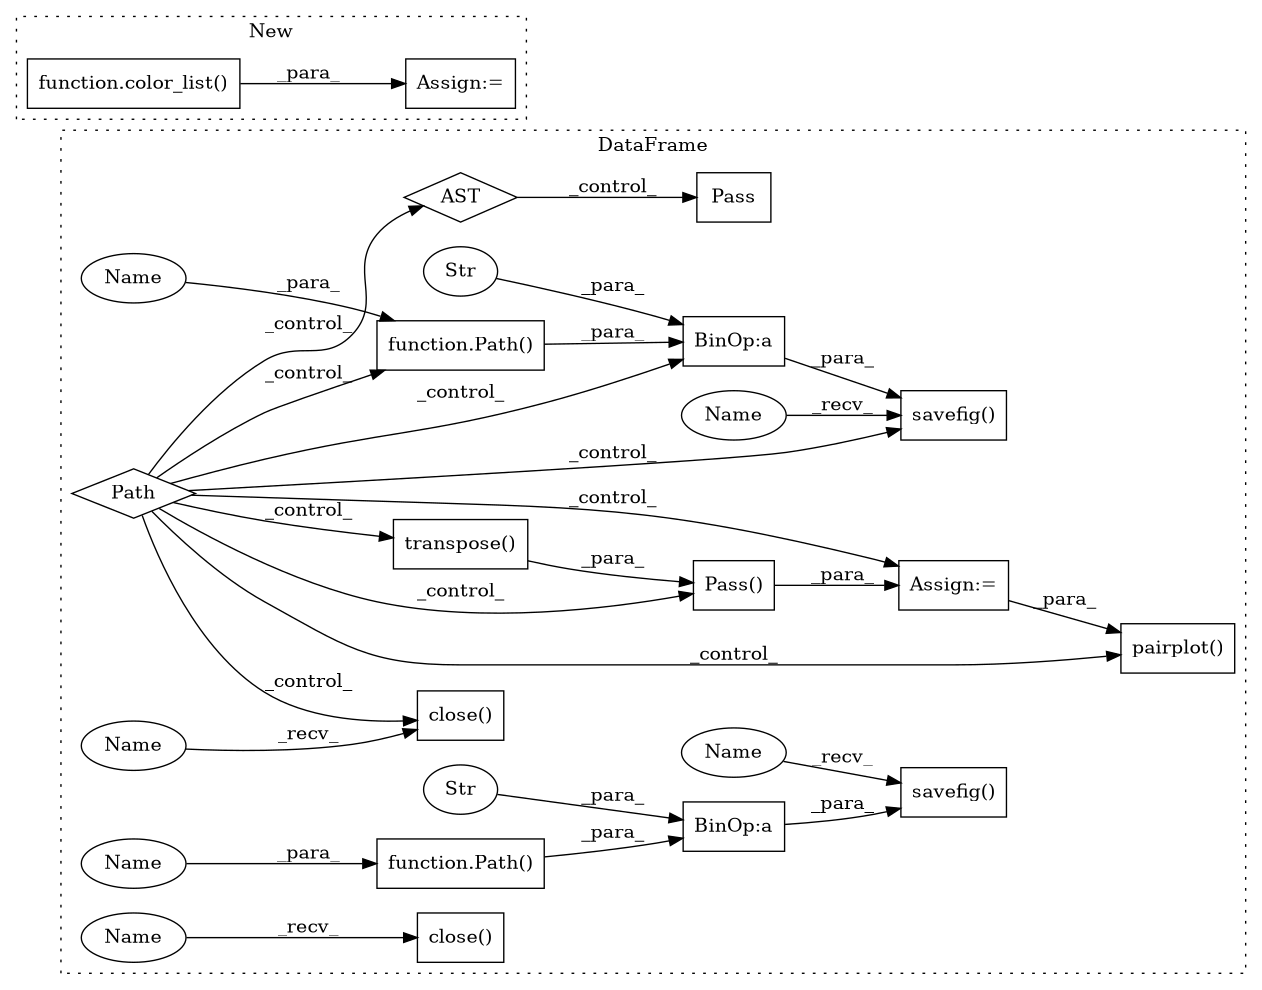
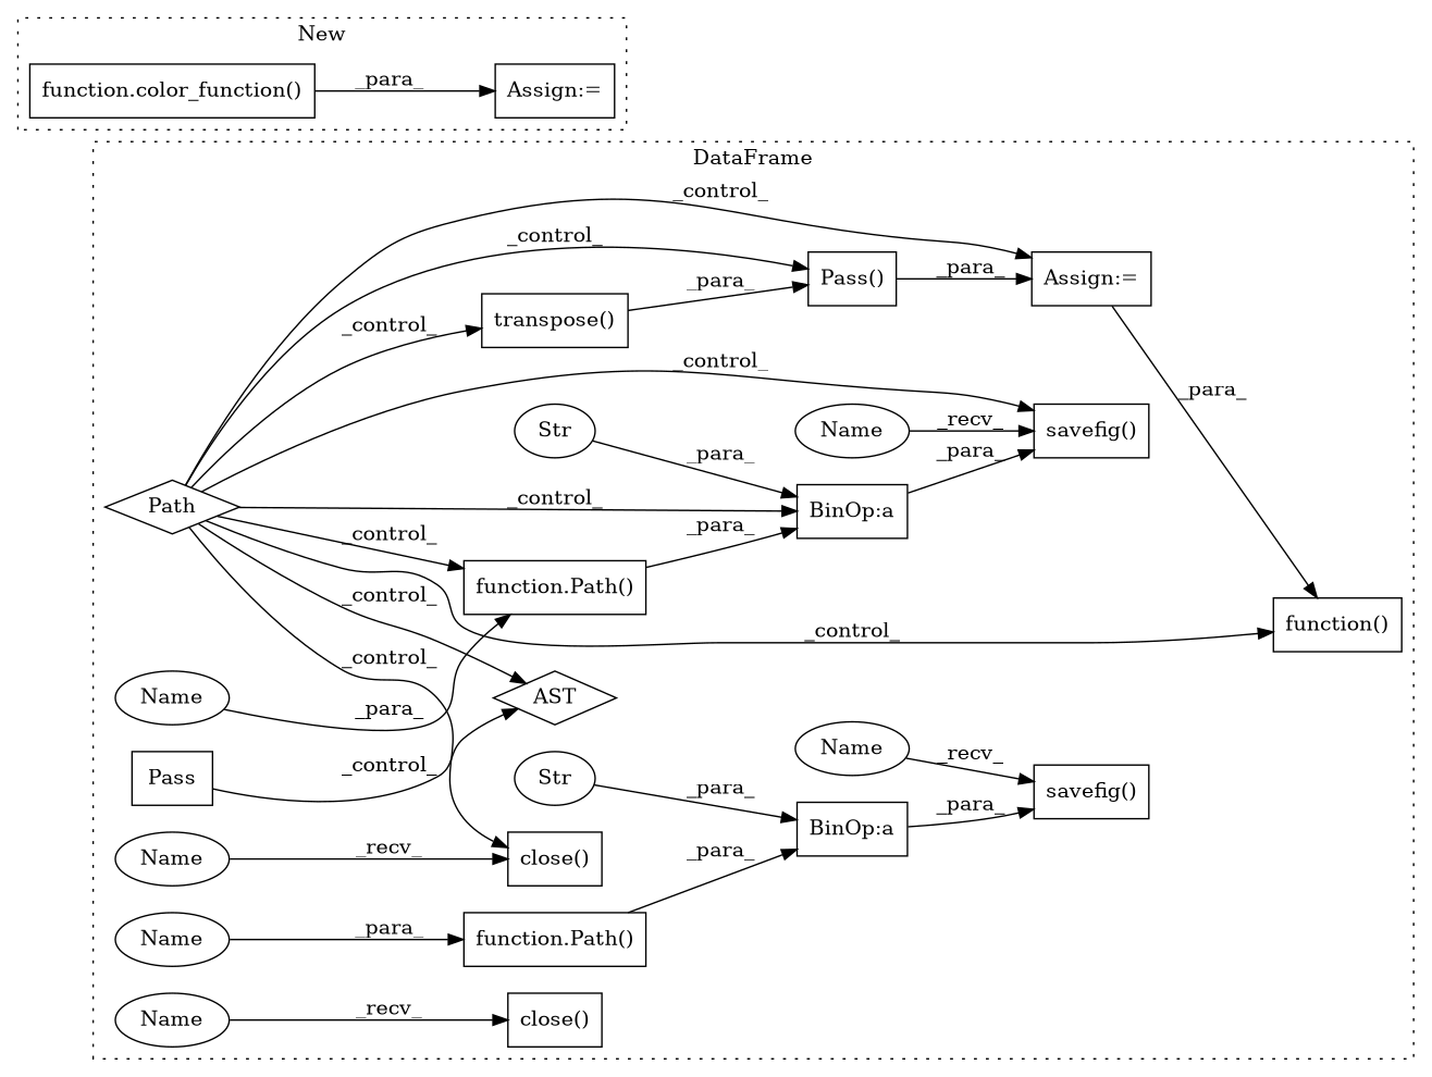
  digraph {
    rankdir=LR
    node [a=75 l=3 s=11104 shape=box]
    n1 [l=11 label="close()"]
    n2 [l="12,10" label="savefig()" s="10572,10613"]
    n3 [a=82 label="BinOp:a" s=10598]
    n4 [a=66 l=12 label=Str s=10601 shape=ellipse]
    n5 [l="5,1" label="function.Path()" s="10584,10597"]
    n6 [l="5,1" label="function.Path()" s="11044,11057"]
    n7 [a=82 label="BinOp:a" s=11058]
    n8 [a=66 l=24 label=Str s=11061 shape=ellipse]
    n9 [a=71 l=13 label=Path s=10671 shape=diamond]
    n10 [a=2 l="7,0" label=AST s="11120,0" shape=diamond]
    n11 [a=62 l=4 label=Pass s=11151]
    n12 [l=13 label="transpose()" s=10759]
    n13 [l="13,40" label="Pass()" s="10746,10772"]
-   n14 [l="13,188" label="pairplot()" s="10821,10835"]
+   n14 [l="13,188" label="function()" s="10821,10835"]
    n15 [a=68 label="Assign:=" s=10743]
    n16 [l="12,10" label="savefig()" s="11032,11085"]
    n17 [l=11 label="close()" s=10628]
    n18 [a=87 label=Name shape=ellipse]
    n19 [a=87 label=Name s=10628 shape=ellipse]
    n20 [a=87 label=Name s=11032 shape=ellipse]
    n21 [a=87 label=Name s=10572 shape=ellipse]
    n22 [a=87 l=8 label=Name s=11049 shape=ellipse]
    n23 [a=87 l=8 label=Name s=10589 shape=ellipse]
-   n24 [l=12 label="function.color_list()" s=10153]
+   n24 [l=12 label="function.color_function()" s=10153]
    n25 [a=68 label="Assign:=" s=10150]
    subgraph cluster_1 {
      label=DataFrame
      style=dotted
      n1
      n2
      n3
      n4
      n5
      n6
      n7
      n8
      n9
      n10
      n11
      n12
      n13
      n14
      n15
      n16
      n17
      n18
      n19
      n20
      n21
      n22
      n23
    }
    subgraph cluster_2 {
      label=New
      style=dotted
      n24
      n25
    }
    n3 -> n2 [label=_para_]
    n4 -> n3 [label=_para_]
    n5 -> n3 [label=_para_]
    n6 -> n7 [label=_para_]
    n7 -> n16 [label=_para_]
    n8 -> n7 [label=_para_]
    n9 -> n1 [label=_control_]
    n9 -> n6 [label=_control_]
    n9 -> n7 [label=_control_]
    n9 -> n10 [label=_control_]
    n9 -> n12 [label=_control_]
    n9 -> n13 [label=_control_]
    n9 -> n14 [label=_control_]
    n9 -> n15 [label=_control_]
    n9 -> n16 [label=_control_]
-   n10 -> n11 [label=_control_]
+   n11 -> n10 [label=_control_]
    n12 -> n13 [label=_para_]
    n13 -> n15 [label=_para_]
    n15 -> n14 [label=_para_]
    n18 -> n1 [label=_recv_]
    n19 -> n17 [label=_recv_]
    n20 -> n16 [label=_recv_]
    n21 -> n2 [label=_recv_]
    n22 -> n6 [label=_para_]
    n23 -> n5 [label=_para_]
    n24 -> n25 [label=_para_]
  }
